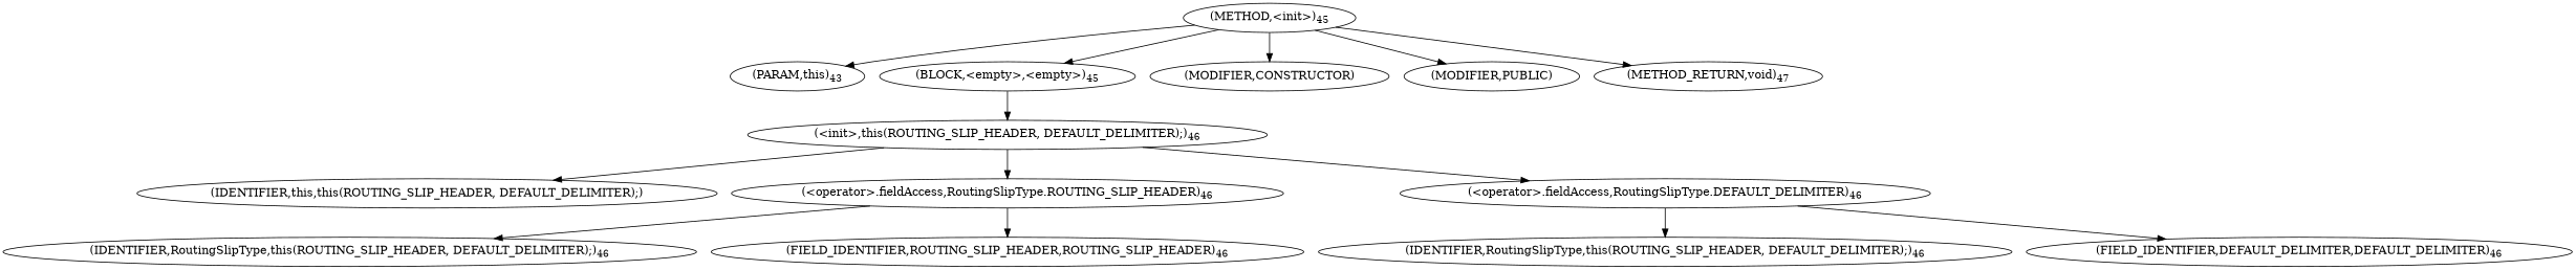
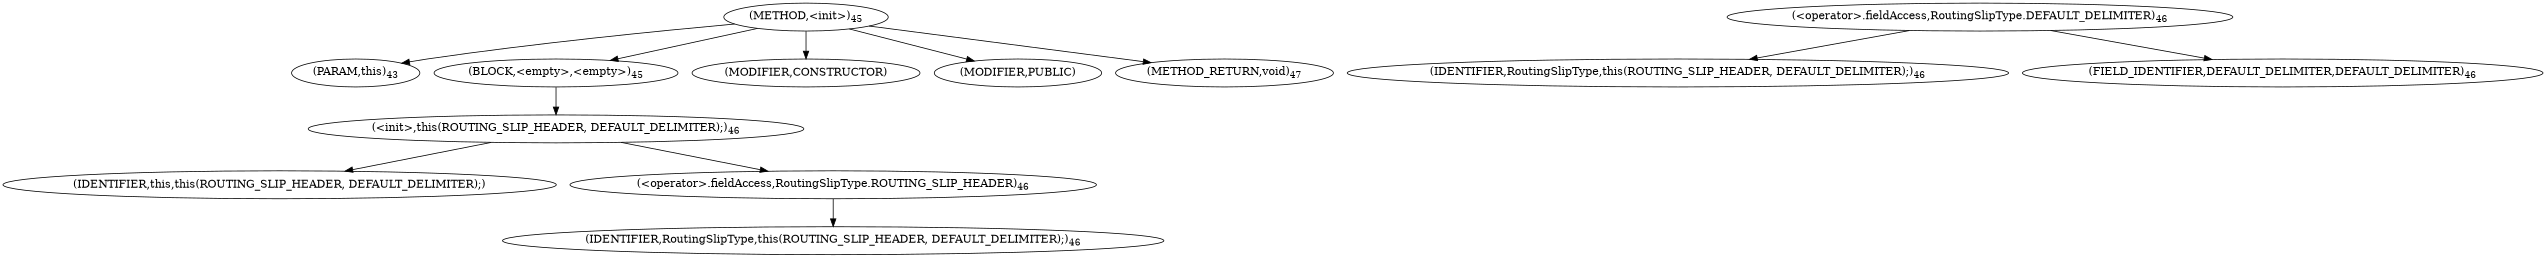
  digraph {
    n1 [label=<(METHOD,&lt;init&gt;)<SUB>45</SUB>>]
    n2 [label=<(PARAM,this)<SUB>43</SUB>>]
    n3 [label=<(BLOCK,&lt;empty&gt;,&lt;empty&gt;)<SUB>45</SUB>>]
    n4 [label=<(MODIFIER,CONSTRUCTOR)>]
    n5 [label=<(MODIFIER,PUBLIC)>]
    n6 [label=<(METHOD_RETURN,void)<SUB>47</SUB>>]
    n7 [label=<(&lt;init&gt;,this(ROUTING_SLIP_HEADER, DEFAULT_DELIMITER);)<SUB>46</SUB>>]
    n8 [label=<(IDENTIFIER,this,this(ROUTING_SLIP_HEADER, DEFAULT_DELIMITER);)>]
    n9 [label=<(&lt;operator&gt;.fieldAccess,RoutingSlipType.ROUTING_SLIP_HEADER)<SUB>46</SUB>>]
    n10 [label=<(&lt;operator&gt;.fieldAccess,RoutingSlipType.DEFAULT_DELIMITER)<SUB>46</SUB>>]
    n11 [label=<(IDENTIFIER,RoutingSlipType,this(ROUTING_SLIP_HEADER, DEFAULT_DELIMITER);)<SUB>46</SUB>>]
-   n12 [label=<(FIELD_IDENTIFIER,ROUTING_SLIP_HEADER,ROUTING_SLIP_HEADER)<SUB>46</SUB>>]
    n13 [label=<(IDENTIFIER,RoutingSlipType,this(ROUTING_SLIP_HEADER, DEFAULT_DELIMITER);)<SUB>46</SUB>>]
    n14 [label=<(FIELD_IDENTIFIER,DEFAULT_DELIMITER,DEFAULT_DELIMITER)<SUB>46</SUB>>]
    n1 -> n2
    n1 -> n3
    n1 -> n4
    n1 -> n5
    n1 -> n6
    n3 -> n7
    n7 -> n8
    n7 -> n9
-   n7 -> n10
    n9 -> n11
-   n9 -> n12
    n10 -> n13
    n10 -> n14
  }
